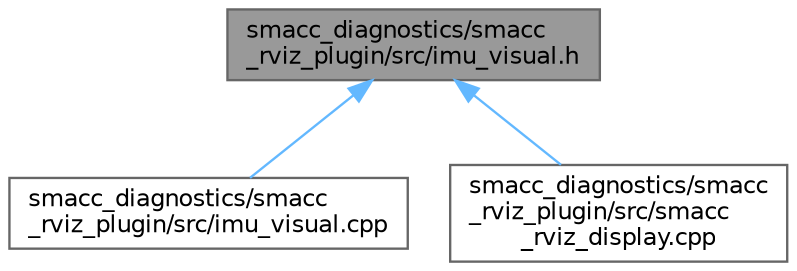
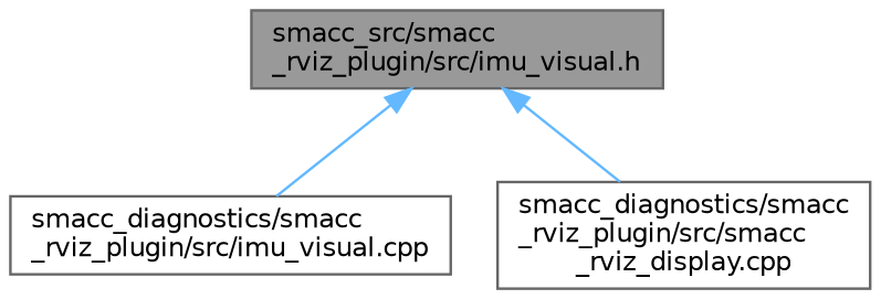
  digraph {
    node [color=grey40 fillcolor=white fontname=Helvetica fontsize=10 shape=box style=filled]
    edge [color=steelblue1 dir=back fontname=Helvetica fontsize=10 labelfontname=Helvetica labelfontsize=10 style=solid]
-   n1 [color=gray40 fillcolor=grey60 fontcolor=black height=0.2 label="smacc_diagnostics/smacc\l_rviz_plugin/src/imu_visual.h" width=0.4]
+   n1 [color=gray40 fillcolor=grey60 fontcolor=black height=0.2 label="smacc_src/smacc\l_rviz_plugin/src/imu_visual.h" width=0.4]
    n2 [height=0.2 label="smacc_diagnostics/smacc\l_rviz_plugin/src/imu_visual.cpp" width=0.4]
    n3 [height=0.2 label="smacc_diagnostics/smacc\l_rviz_plugin/src/smacc\l_rviz_display.cpp" width=0.4]
    n1 -> n2
    n1 -> n3
  }
